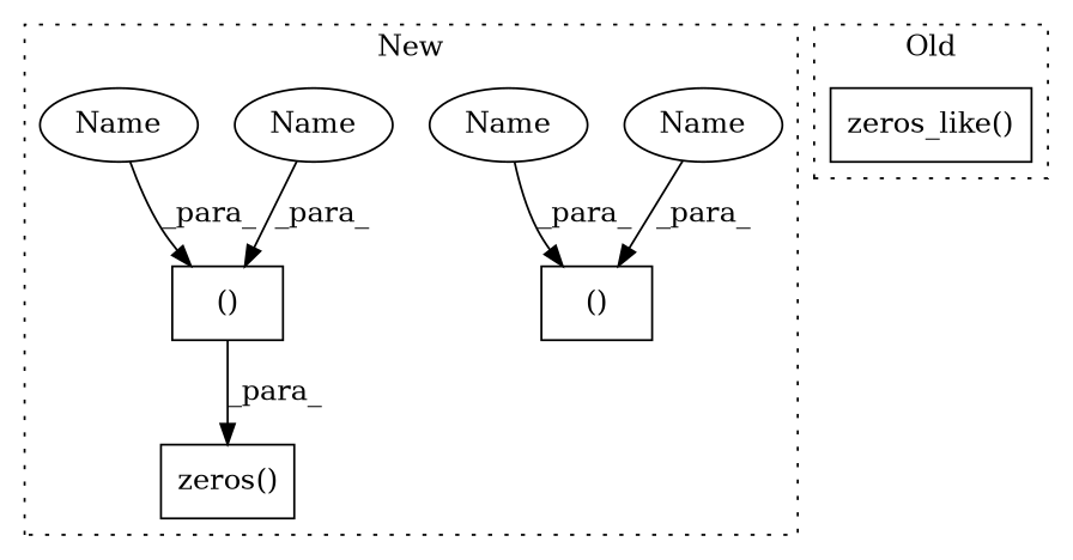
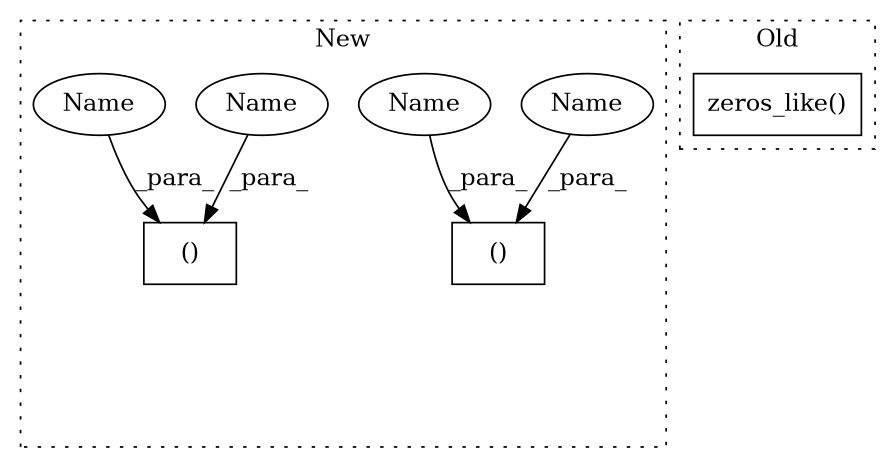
  digraph {
    node [a=87 l=2 shape=box]
-   n1 [a=75 l="9,17" label="zeros()" s="4926,4960"]
    n2 [a=54 l=21 label="()" s=4938]
    n3 [a=54 l=3 label="()" s=4755]
    n4 [label=Name s=4756 shape=ellipse]
    n5 [label=Name s=4957 shape=ellipse]
    n6 [label=Name s=4753 shape=ellipse]
    n7 [label=Name s=4954 shape=ellipse]
    n8 [a=75 l="14,1" label="zeros_like()" s="4796,4811"]
    subgraph cluster_1 {
      label=New
      style=dotted
-     n1
      n2
      n3
      n4
      n5
      n6
      n7
    }
    subgraph cluster_2 {
      label=Old
      style=dotted
      n8
    }
-   n2 -> n1 [label=_para_]
    n4 -> n3 [label=_para_]
    n5 -> n2 [label=_para_]
    n6 -> n3 [label=_para_]
    n7 -> n2 [label=_para_]
  }
